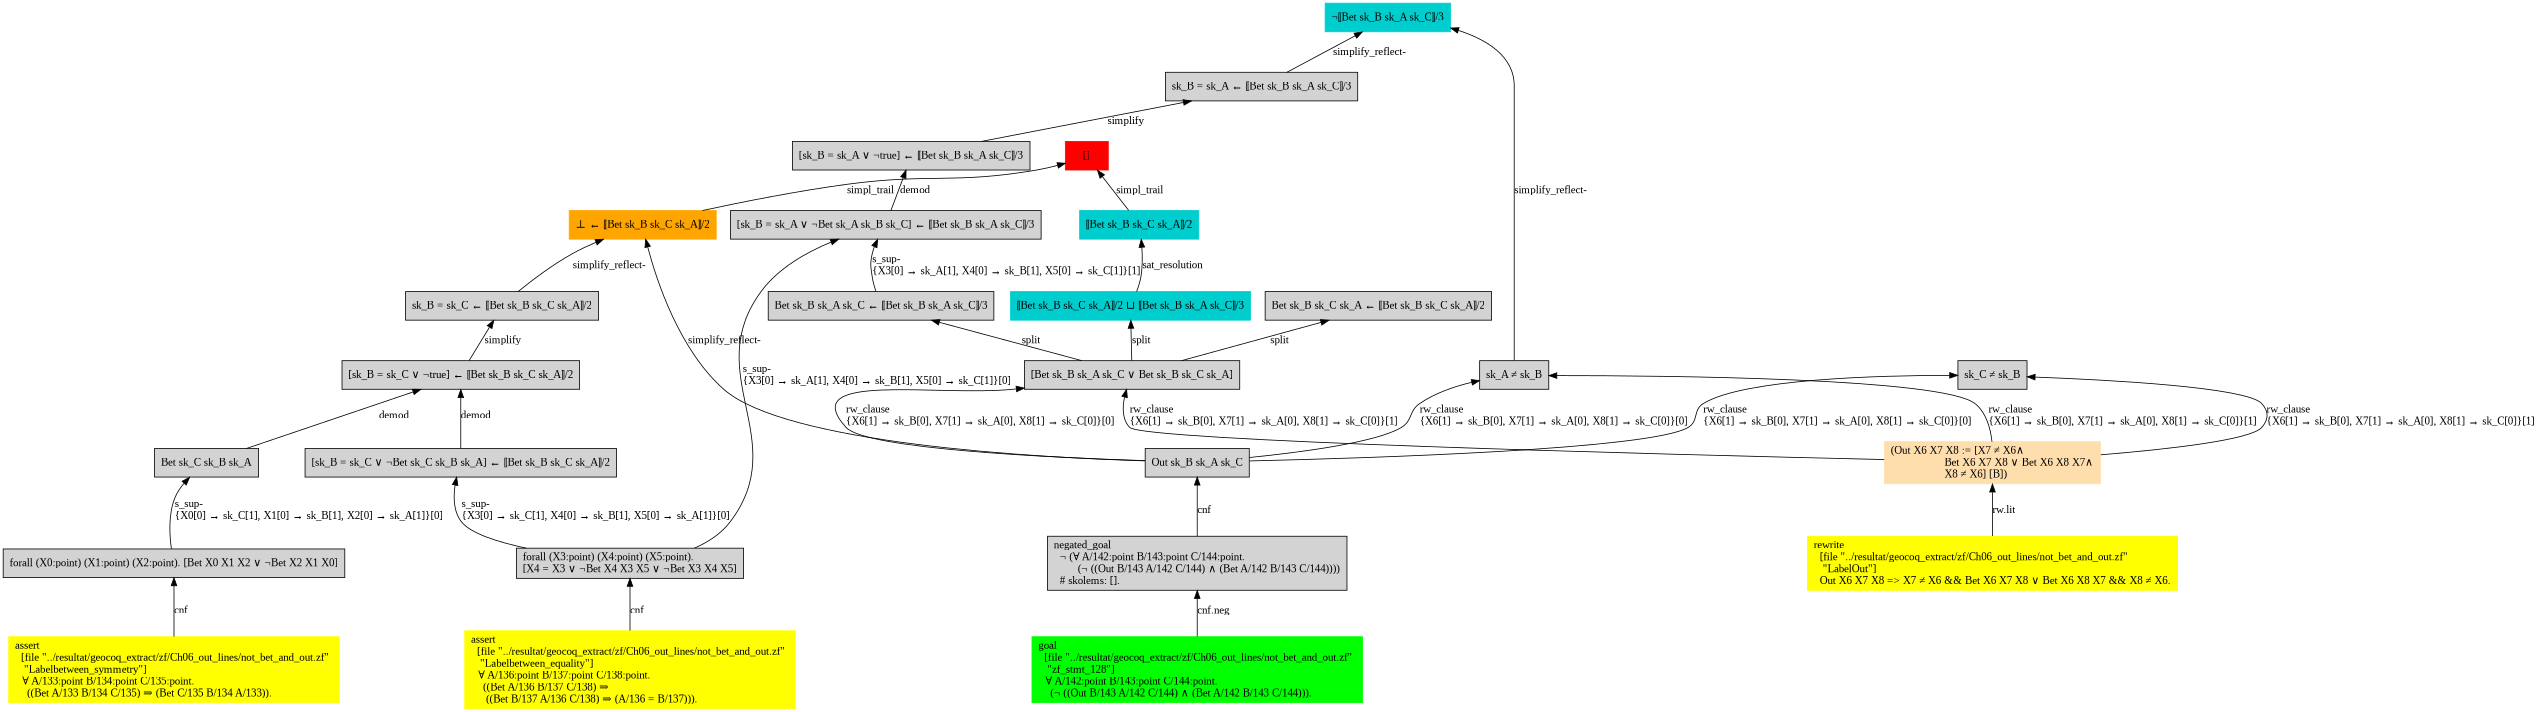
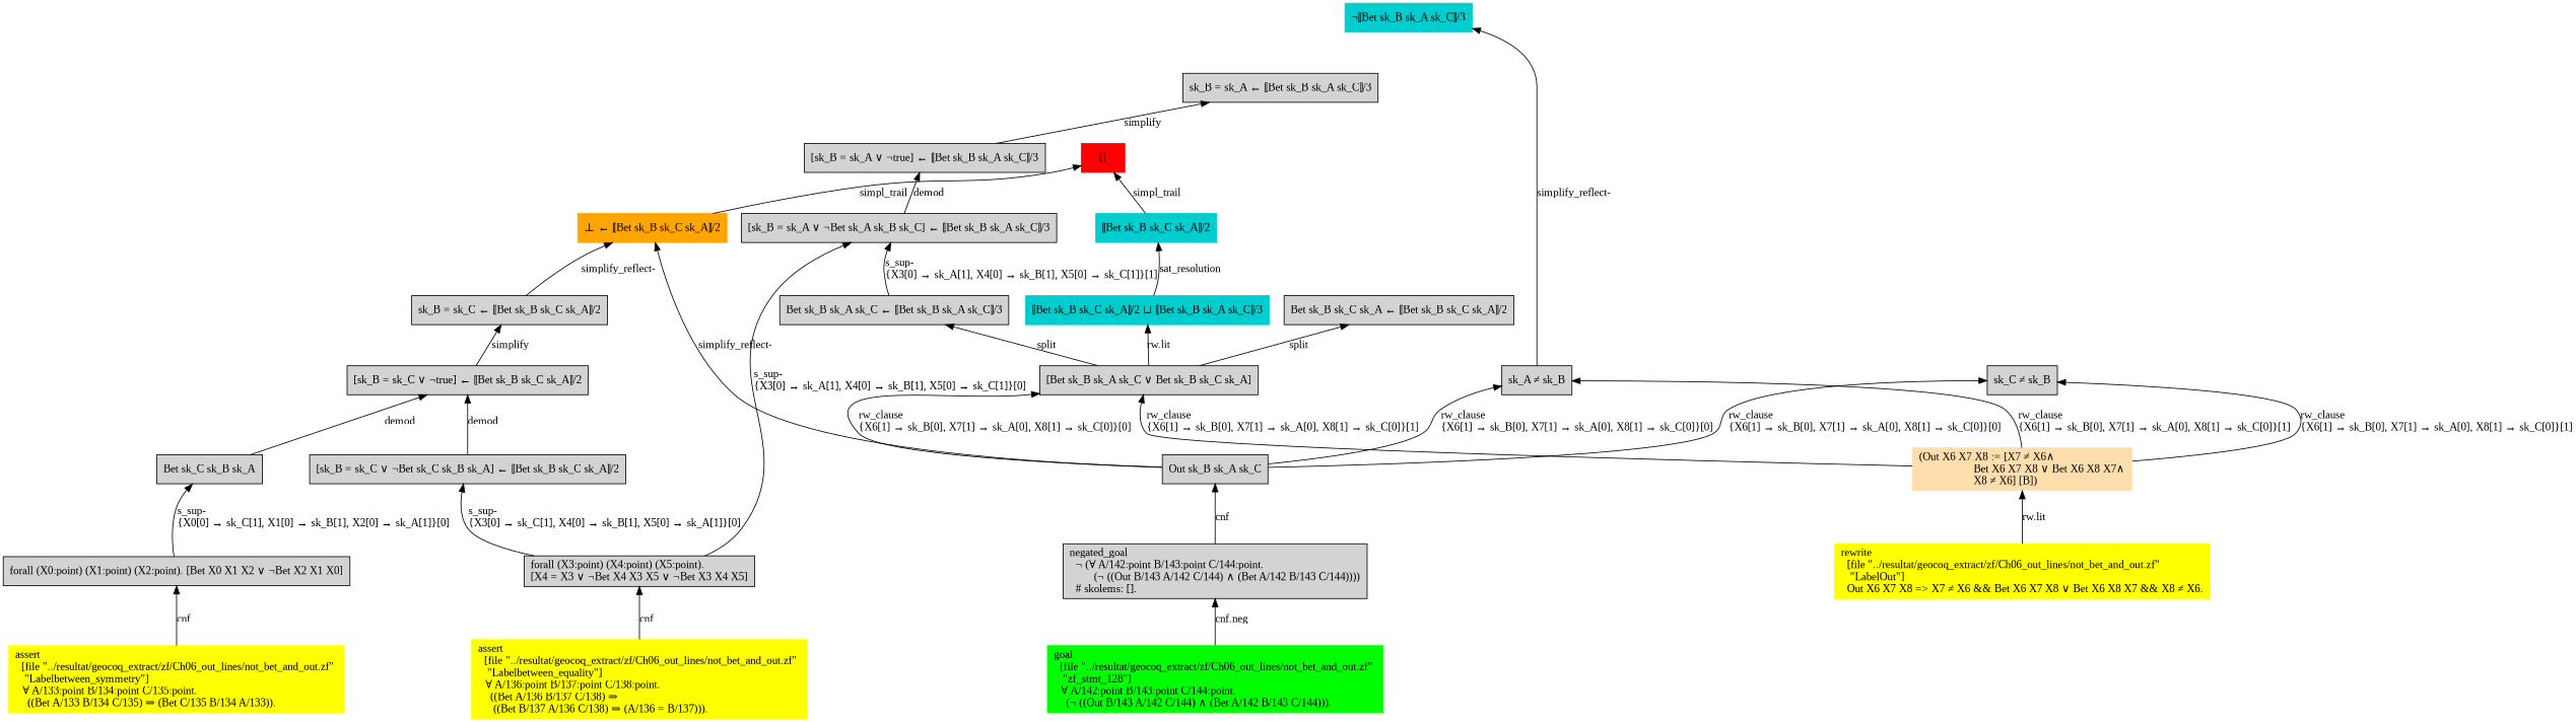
  digraph {
    fontname="Liberation Serif"
    node [fontname="Liberation Serif" shape=box style=filled]
    edge [dir=back fontname="Liberation Serif"]
    n1 [color=red label="[]"]
    n2 [color=cyan3 label="⟦Bet sk_B sk_C sk_A⟧/2\l"]
    n3 [color=orange label="⊥ ← ⟦Bet sk_B sk_C sk_A⟧/2\l"]
    n4 [color=cyan3 label="⟦Bet sk_B sk_C sk_A⟧/2 ⊔ ⟦Bet sk_B sk_A sk_C⟧/3\l"]
    n5 [label="Out sk_B sk_A sk_C\l"]
    n6 [label="sk_B = sk_C ← ⟦Bet sk_B sk_C sk_A⟧/2\l"]
    n7 [color=cyan3 label="¬⟦Bet sk_B sk_A sk_C⟧/3\l"]
    n8 [label="sk_A ≠ sk_B\l"]
    n9 [label="sk_B = sk_A ← ⟦Bet sk_B sk_A sk_C⟧/3\l"]
    n10 [label="[Bet sk_B sk_A sk_C ∨ Bet sk_B sk_C sk_A]\l"]
    n11 [color=navajowhite label="(Out X6 X7 X8 := [X7 ≠ X6∧\l                  Bet X6 X7 X8 ∨ Bet X6 X8 X7∧\l                  X8 ≠ X6] [B])\l"]
    n12 [label="[sk_B = sk_A ∨ ¬true] ← ⟦Bet sk_B sk_A sk_C⟧/3\l"]
    n13 [color=yellow label="rewrite\l  [file \"../resultat/geocoq_extract/zf/Ch06_out_lines/not_bet_and_out.zf\" \l   \"LabelOut\"]\l  Out X6 X7 X8 =\> X7 ≠ X6 && Bet X6 X7 X8 ∨ Bet X6 X8 X7 && X8 ≠ X6.\l"]
    n14 [label="negated_goal\l  ¬ (∀ A/142:point B/143:point C/144:point.\l        (¬ ((Out B/143 A/142 C/144) ∧ (Bet A/142 B/143 C/144))))\l  # skolems: [].\l"]
    n15 [color=green label="goal\l  [file \"../resultat/geocoq_extract/zf/Ch06_out_lines/not_bet_and_out.zf\" \l   \"zf_stmt_128\"]\l  ∀ A/142:point B/143:point C/144:point.\l    (¬ ((Out B/143 A/142 C/144) ∧ (Bet A/142 B/143 C/144))).\l"]
    n16 [label="[sk_B = sk_A ∨ ¬Bet sk_A sk_B sk_C] ← ⟦Bet sk_B sk_A sk_C⟧/3\l"]
    n17 [label="forall (X3:point) (X4:point) (X5:point).\l[X4 = X3 ∨ ¬Bet X4 X3 X5 ∨ ¬Bet X3 X4 X5]\l"]
    n18 [label="Bet sk_B sk_A sk_C ← ⟦Bet sk_B sk_A sk_C⟧/3\l"]
    n19 [color=yellow label="assert\l  [file \"../resultat/geocoq_extract/zf/Ch06_out_lines/not_bet_and_out.zf\" \l   \"Labelbetween_equality\"]\l  ∀ A/136:point B/137:point C/138:point.\l    ((Bet A/136 B/137 C/138) ⇒\l     ((Bet B/137 A/136 C/138) ⇒ (A/136 = B/137))).\l"]
    n20 [label="sk_C ≠ sk_B\l"]
    n21 [label="[sk_B = sk_C ∨ ¬true] ← ⟦Bet sk_B sk_C sk_A⟧/2\l"]
    n22 [label="Bet sk_C sk_B sk_A\l"]
    n23 [label="[sk_B = sk_C ∨ ¬Bet sk_C sk_B sk_A] ← ⟦Bet sk_B sk_C sk_A⟧/2\l"]
    n24 [label="forall (X0:point) (X1:point) (X2:point). [Bet X0 X1 X2 ∨ ¬Bet X2 X1 X0]\l"]
    n25 [color=yellow label="assert\l  [file \"../resultat/geocoq_extract/zf/Ch06_out_lines/not_bet_and_out.zf\" \l   \"Labelbetween_symmetry\"]\l  ∀ A/133:point B/134:point C/135:point.\l    ((Bet A/133 B/134 C/135) ⇒ (Bet C/135 B/134 A/133)).\l"]
    n26 [label="Bet sk_B sk_C sk_A ← ⟦Bet sk_B sk_C sk_A⟧/2\l"]
    n1 -> n2 [label=simpl_trail]
    n1 -> n3 [label=simpl_trail]
    n2 -> n4 [label=sat_resolution]
    n3 -> n5 [label="simplify_reflect-"]
    n3 -> n6 [label="simplify_reflect-"]
-   n4 -> n10 [label=split]
+   n4 -> n10 [label="rw.lit"]
    n5 -> n14 [label=cnf]
    n6 -> n21 [label=simplify]
    n7 -> n8 [label="simplify_reflect-"]
-   n7 -> n9 [label="simplify_reflect-"]
    n8 -> n5 [label="rw_clause\l\{X6[1] → sk_B[0], X7[1] → sk_A[0], X8[1] → sk_C[0]\}[0]\l"]
    n8 -> n11 [label="rw_clause\l\{X6[1] → sk_B[0], X7[1] → sk_A[0], X8[1] → sk_C[0]\}[1]\l"]
    n9 -> n12 [label=simplify]
    n10 -> n5 [label="rw_clause\l\{X6[1] → sk_B[0], X7[1] → sk_A[0], X8[1] → sk_C[0]\}[0]\l"]
    n10 -> n11 [label="rw_clause\l\{X6[1] → sk_B[0], X7[1] → sk_A[0], X8[1] → sk_C[0]\}[1]\l"]
    n11 -> n13 [label="rw.lit"]
    n12 -> n16 [label=demod]
    n14 -> n15 [label="cnf.neg"]
    n16 -> n17 [label="s_sup-\l\{X3[0] → sk_A[1], X4[0] → sk_B[1], X5[0] → sk_C[1]\}[0]\l"]
    n16 -> n18 [label="s_sup-\l\{X3[0] → sk_A[1], X4[0] → sk_B[1], X5[0] → sk_C[1]\}[1]\l"]
    n17 -> n19 [label=cnf]
    n18 -> n10 [label=split]
    n20 -> n5 [label="rw_clause\l\{X6[1] → sk_B[0], X7[1] → sk_A[0], X8[1] → sk_C[0]\}[0]\l"]
    n20 -> n11 [label="rw_clause\l\{X6[1] → sk_B[0], X7[1] → sk_A[0], X8[1] → sk_C[0]\}[1]\l"]
    n21 -> n22 [label=demod]
    n21 -> n23 [label=demod]
    n22 -> n24 [label="s_sup-\l\{X0[0] → sk_C[1], X1[0] → sk_B[1], X2[0] → sk_A[1]\}[0]\l"]
    n23 -> n17 [label="s_sup-\l\{X3[0] → sk_C[1], X4[0] → sk_B[1], X5[0] → sk_A[1]\}[0]\l"]
    n24 -> n25 [label=cnf]
    n26 -> n10 [label=split]
  }
